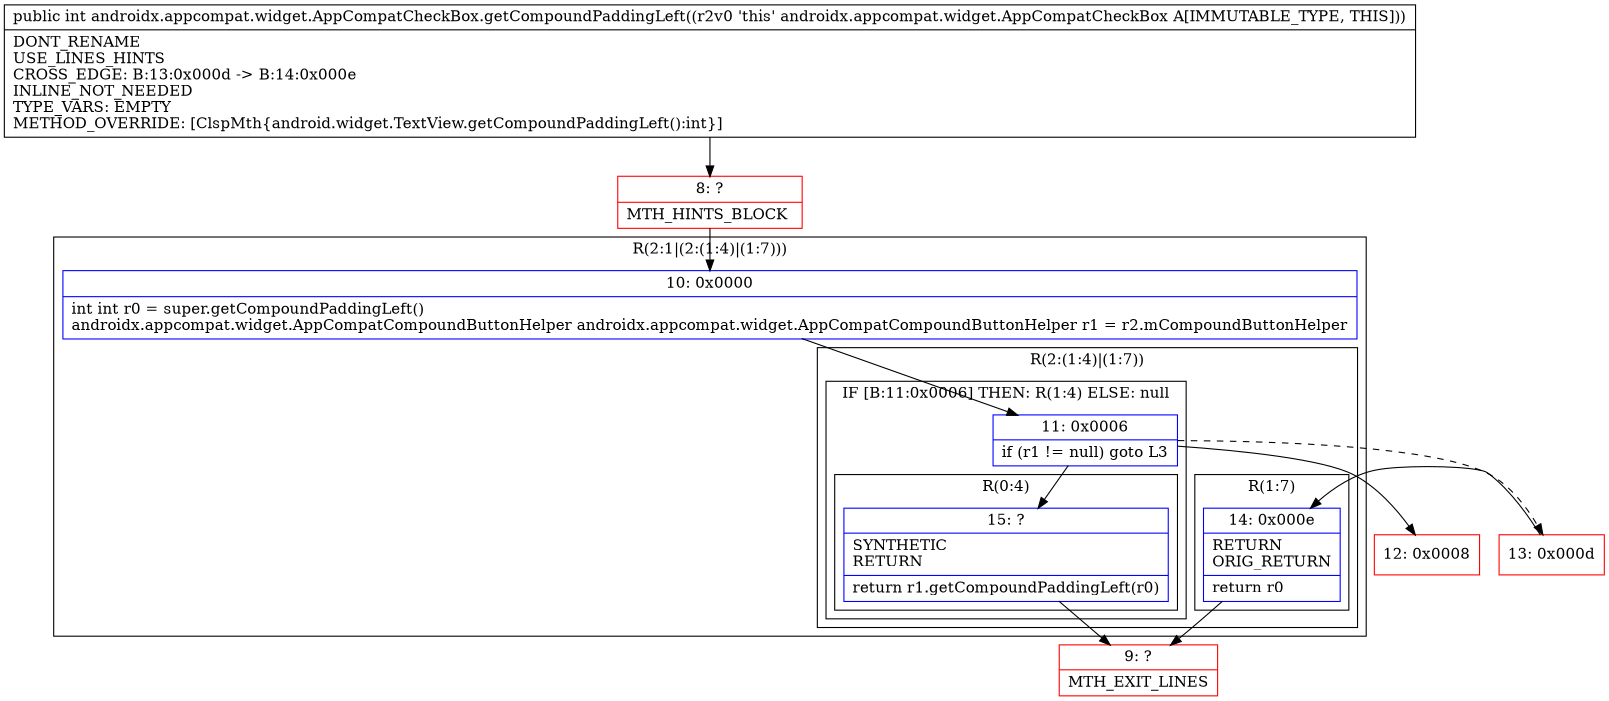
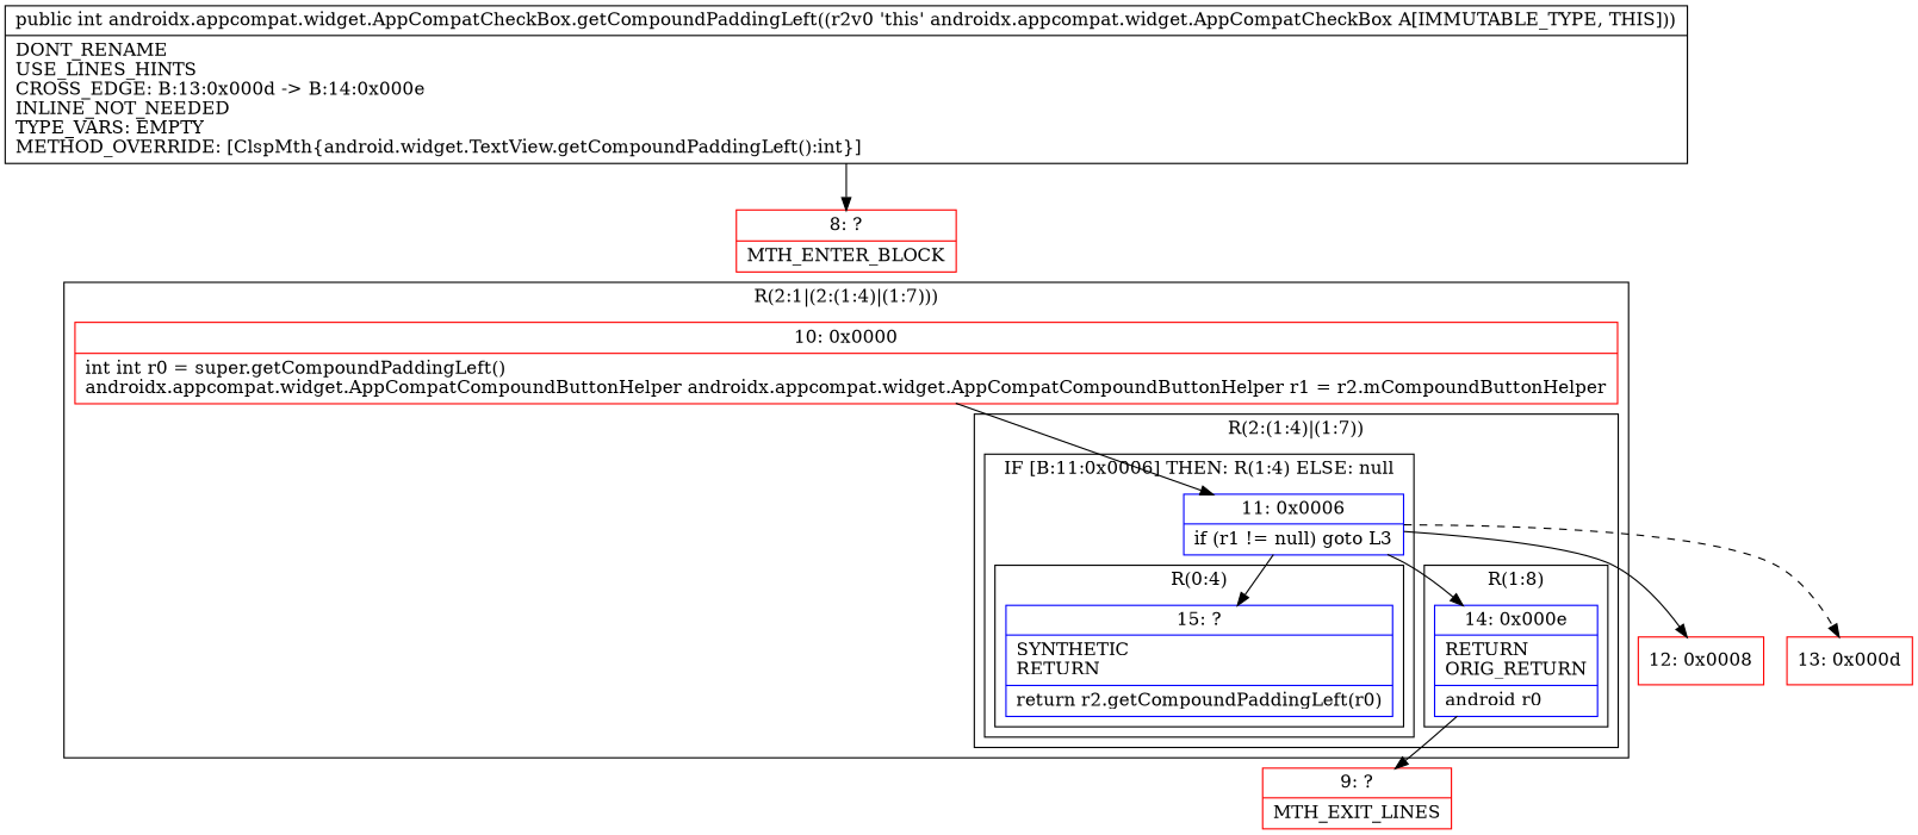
  digraph {
    node [color=blue shape=record]
-   n1 [label="{15\:\ ?|SYNTHETIC\lRETURN\l|return r1.getCompoundPaddingLeft(r0)\l}"]
+   n1 [label="{15\:\ ?|SYNTHETIC\lRETURN\l|return r2.getCompoundPaddingLeft(r0)\l}"]
    n2 [label="{11\:\ 0x0006|if (r1 != null) goto L3\l}"]
-   n3 [label="{14\:\ 0x000e|RETURN\lORIG_RETURN\l|return r0\l}"]
-   n4 [label="{10\:\ 0x0000|int int r0 = super.getCompoundPaddingLeft()\landroidx.appcompat.widget.AppCompatCompoundButtonHelper androidx.appcompat.widget.AppCompatCompoundButtonHelper r1 = r2.mCompoundButtonHelper\l}"]
+   n3 [label="{14\:\ 0x000e|RETURN\lORIG_RETURN\l|android r0\l}"]
+   n4 [color=red label="{10\:\ 0x0000|int int r0 = super.getCompoundPaddingLeft()\landroidx.appcompat.widget.AppCompatCompoundButtonHelper androidx.appcompat.widget.AppCompatCompoundButtonHelper r1 = r2.mCompoundButtonHelper\l}"]
    n5 [color=red label="{9\:\ ?|MTH_EXIT_LINES\l}"]
    n6 [color=red label="{12\:\ 0x0008}"]
    n7 [color=red label="{13\:\ 0x000d}"]
-   n8 [color=red label="{8\:\ ?|MTH_HINTS_BLOCK\l}"]
+   n8 [color=red label="{8\:\ ?|MTH_ENTER_BLOCK\l}"]
    n9 [label="{public int androidx.appcompat.widget.AppCompatCheckBox.getCompoundPaddingLeft((r2v0 'this' androidx.appcompat.widget.AppCompatCheckBox A[IMMUTABLE_TYPE, THIS]))  | DONT_RENAME\lUSE_LINES_HINTS\lCROSS_EDGE: B:13:0x000d \-\> B:14:0x000e\lINLINE_NOT_NEEDED\lTYPE_VARS: EMPTY\lMETHOD_OVERRIDE: [ClspMth\{android.widget.TextView.getCompoundPaddingLeft():int\}]\l}" color=""]
    subgraph cluster_1 {
      label="R(2:1|(2:(1:4)|(1:7)))"
      n4
      subgraph cluster_2 {
        label="R(2:(1:4)|(1:7))"
        subgraph cluster_3 {
          label="IF [B:11:0x0006] THEN: R(1:4) ELSE: null"
          n2
          subgraph cluster_4 {
            label="R(0:4)"
            n1
          }
        }
        subgraph cluster_5 {
-         label="R(1:7)"
+         label="R(1:8)"
          n3
        }
      }
    }
-   n1 -> n5
    n2 -> n1
    n2 -> n6
    n2 -> n7 [style=dashed]
    n3 -> n5
    n4 -> n2
-   n7 -> n3
-   n8 -> n4
+   n2 -> n3
    n9 -> n8
  }
